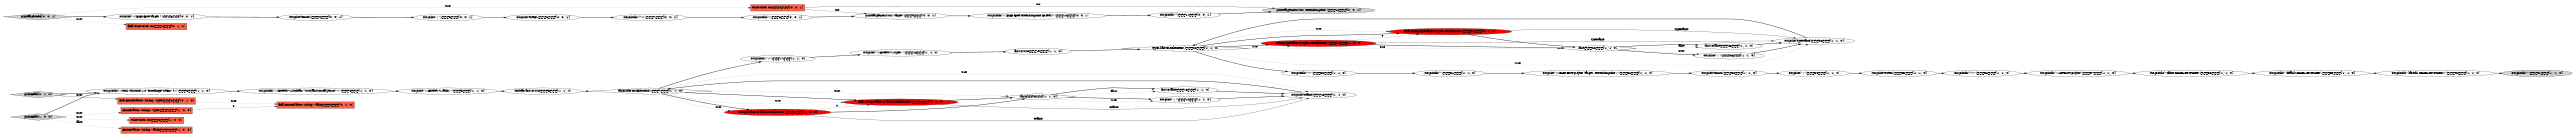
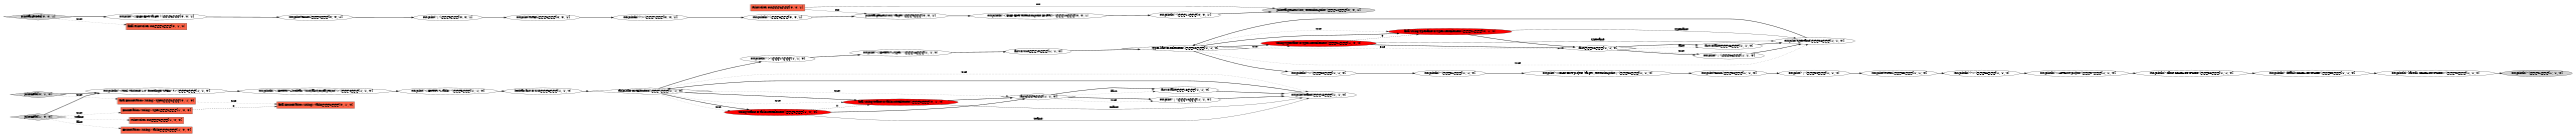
  digraph {
    rankdir=LR
    node [fillcolor=white shape=ellipse style=filled]
    edge [style=bold]
    n1 [label="first = true@@@19@@@['1', '1', '0']"]
    n2 [label="types.hasMoreElements()@@@20@@@['1', '1', '0']" shape=diamond]
    n3 [label="out.print(typeName)@@@28@@@['1', '1', '0']"]
    n4 [label="!first@@@22@@@['1', '1', '0']" shape=diamond]
    n5 [fillcolor=red label="final String typeName = types.nextElement()@@@21@@@['0', '1', '0']"]
    n6 [label="out.println(\"\">\")@@@30@@@['1', '1', '0']"]
    n7 [fillcolor=red label="String typeName = types.nextElement()@@@21@@@['1', '0', '0']"]
    n8 [label="out.println(\" basedir CDATA #IMPLIED>\")@@@40@@@['1', '1', '0']"]
    n9 [fillcolor=lightgray label="out.println(\"\")@@@41@@@['1', '1', '0']"]
    n10 [label="out.print(\" | \")@@@23@@@['1', '1', '0']"]
    n11 [label="first = false@@@26@@@['1', '1', '0']"]
    n12 [fillcolor=lightgray label="printTargetAttrs(out,\"extension-point\")@@@12@@@['0', '0', '1']"]
    n13 [label="out.print(\" | \")@@@5@@@['0', '0', '1']"]
    n14 [label="out.print(TYPES)@@@6@@@['0', '0', '1']"]
    n15 [label="out.println(\")*>\")@@@7@@@['0', '0', '1']"]
    n16 [label="out.println(\"\")@@@31@@@['1', '1', '0']"]
    n17 [fillcolor=tomato label="final Enumeration<String> types@@@2@@@['0', '1', '0']" shape=box]
    n18 [fillcolor=tomato label="final Enumeration<String> tasks@@@2@@@['0', '1', '0']" shape=box]
    n19 [label="out.print(\" | \")@@@10@@@['1', '1', '0']"]
    n20 [label="out.print(tName)@@@15@@@['1', '1', '0']"]
    n21 [label="tasks.hasMoreElements()@@@7@@@['1', '1', '0']" shape=diamond]
    n22 [label="!first@@@9@@@['1', '1', '0']" shape=diamond]
    n23 [fillcolor=red label="final String tName = tasks.nextElement()@@@8@@@['0', '1', '0']"]
    n24 [fillcolor=red label="String tName = tasks.nextElement()@@@8@@@['1', '0', '0']"]
    n25 [label="out.println(\"\">\")@@@17@@@['1', '1', '0']"]
    n26 [label="out.println(\"\")@@@8@@@['0', '0', '1']"]
    n27 [label="printTargetAttrs(out,\"target\")@@@9@@@['0', '0', '1']"]
    n28 [fillcolor=tomato label="PrintWriter out@@@2@@@['0', '0', '1']" shape=box]
    n29 [label="out.println(\"<!ELEMENT extension-point EMPTY>\")@@@10@@@['0', '0', '1']"]
    n30 [label="out.println(\"<!ATTLIST project\")@@@37@@@['1', '1', '0']"]
    n31 [label="out.println(\" name CDATA #IMPLIED\")@@@38@@@['1', '1', '0']"]
    n32 [label="out.println(\" default CDATA #IMPLIED\")@@@39@@@['1', '1', '0']"]
    n33 [label="out.print(TASKS)@@@4@@@['0', '0', '1']"]
    n34 [label="out.println(\"\")@@@11@@@['0', '0', '1']"]
    n35 [label="out.print(\"<!ELEMENT target (\")@@@3@@@['0', '0', '1']"]
    n36 [label="out.println(\"<!ENTITY % boolean \"(true|false|on|off|yes|no)\">\")@@@4@@@['1', '1', '0']"]
    n37 [label="out.print(\"<!ENTITY % tasks \"\")@@@5@@@['1', '1', '0']"]
    n38 [label="boolean first = true@@@6@@@['1', '1', '0']"]
    n39 [label="out.print(TASKS)@@@33@@@['1', '1', '0']"]
    n40 [label="out.print(\" | \")@@@34@@@['1', '1', '0']"]
    n41 [label="out.print(TYPES)@@@35@@@['1', '1', '0']"]
    n42 [label="out.println(\"<?xml version=\"1.0\" encoding=\"UTF-8\" ?>\")@@@3@@@['1', '1', '0']"]
    n43 [label="out.println(\")*>\")@@@36@@@['1', '1', '0']"]
    n44 [fillcolor=tomato label="PrintWriter out@@@2@@@['1', '0', '0']" shape=box]
    n45 [label="out.print(\"<!ELEMENT project (target | extension-point | \")@@@32@@@['1', '1', '0']"]
    n46 [fillcolor=lightgray label="printHead['1', '0', '0']" shape=diamond]
    n47 [fillcolor=tomato label="Enumeration<String> types@@@2@@@['1', '0', '0']" shape=box]
    n48 [fillcolor=tomato label="Enumeration<String> tasks@@@2@@@['1', '0', '0']" shape=box]
    n49 [label="first = false@@@13@@@['1', '1', '0']"]
    n50 [label="out.print(\"<!ENTITY % types \"\")@@@18@@@['1', '1', '0']"]
    n51 [fillcolor=lightgray label="printHead['0', '1', '0']" shape=diamond]
    n52 [fillcolor=tomato label="final PrintWriter out@@@2@@@['0', '1', '0']" shape=box]
    n53 [fillcolor=lightgray label="printTargetDecl['0', '0', '1']" shape=diamond]
    n1 -> n2
    n2 -> n3 [label=true style=dotted]
    n2 -> n4 [label=true style=dotted]
    n2 -> n5
    n2 -> n5 [label=true style=dotted]
    n2 -> n6
    n2 -> n7 [label=true style=dotted]
    n2 -> n7
    n3 -> n2
    n4 -> n10 [label=true style=dotted]
    n4 -> n10
    n4 -> n11 [label=false style=dotted]
    n4 -> n11
    n5 -> n3 [label=typeName style=solid]
    n5 -> n4
    n6 -> n16
    n7 -> n3 [label=typeName style=solid]
    n7 -> n4
    n7 -> n5 [label=0 style=dashed]
    n8 -> n9
    n10 -> n3
    n11 -> n3
    n13 -> n14
    n14 -> n15
    n15 -> n26
    n16 -> n45
    n17 -> n18 [label=true style=dotted]
    n19 -> n20
    n20 -> n21
    n21 -> n20 [label=true style=dotted]
    n21 -> n22 [label=true style=dotted]
    n21 -> n23
    n21 -> n23 [label=true style=dotted]
    n21 -> n24
    n21 -> n24 [label=true style=dotted]
    n21 -> n25
    n22 -> n19 [label=true style=dotted]
    n22 -> n19
    n22 -> n49
    n22 -> n49 [label=false style=dotted]
    n23 -> n20 [label=tName style=solid]
    n23 -> n22
    n24 -> n20 [label=tName style=solid]
    n24 -> n22
    n24 -> n23 [label=0 style=dashed]
    n25 -> n50
    n26 -> n27
    n27 -> n29
    n28 -> n12 [label=out style=solid]
    n28 -> n27 [label=out style=solid]
    n29 -> n34
    n30 -> n31
    n31 -> n32
    n32 -> n8
    n33 -> n13
    n34 -> n12
    n35 -> n33
    n36 -> n37
    n37 -> n38
    n38 -> n21
    n39 -> n40
    n40 -> n41
    n41 -> n43
    n42 -> n36
    n43 -> n30
    n45 -> n39
    n46 -> n42
-   n46 -> n44 [label=true style=dotted]
+   n46 -> n44 [label=tName style=dotted]
    n46 -> n47 [label=true style=dotted]
    n46 -> n48 [label=false style=dotted]
    n47 -> n18 [label=0 style=dashed]
    n49 -> n20
    n50 -> n1
-   n51 -> n17 [label=true style=solid]
+   n51 -> n17 [label=true style=dotted]
    n51 -> n42
-   n53 -> n28 [label=true style=dotted]
    n53 -> n35
    n53 -> n52 [label=true style=dotted]
  }
